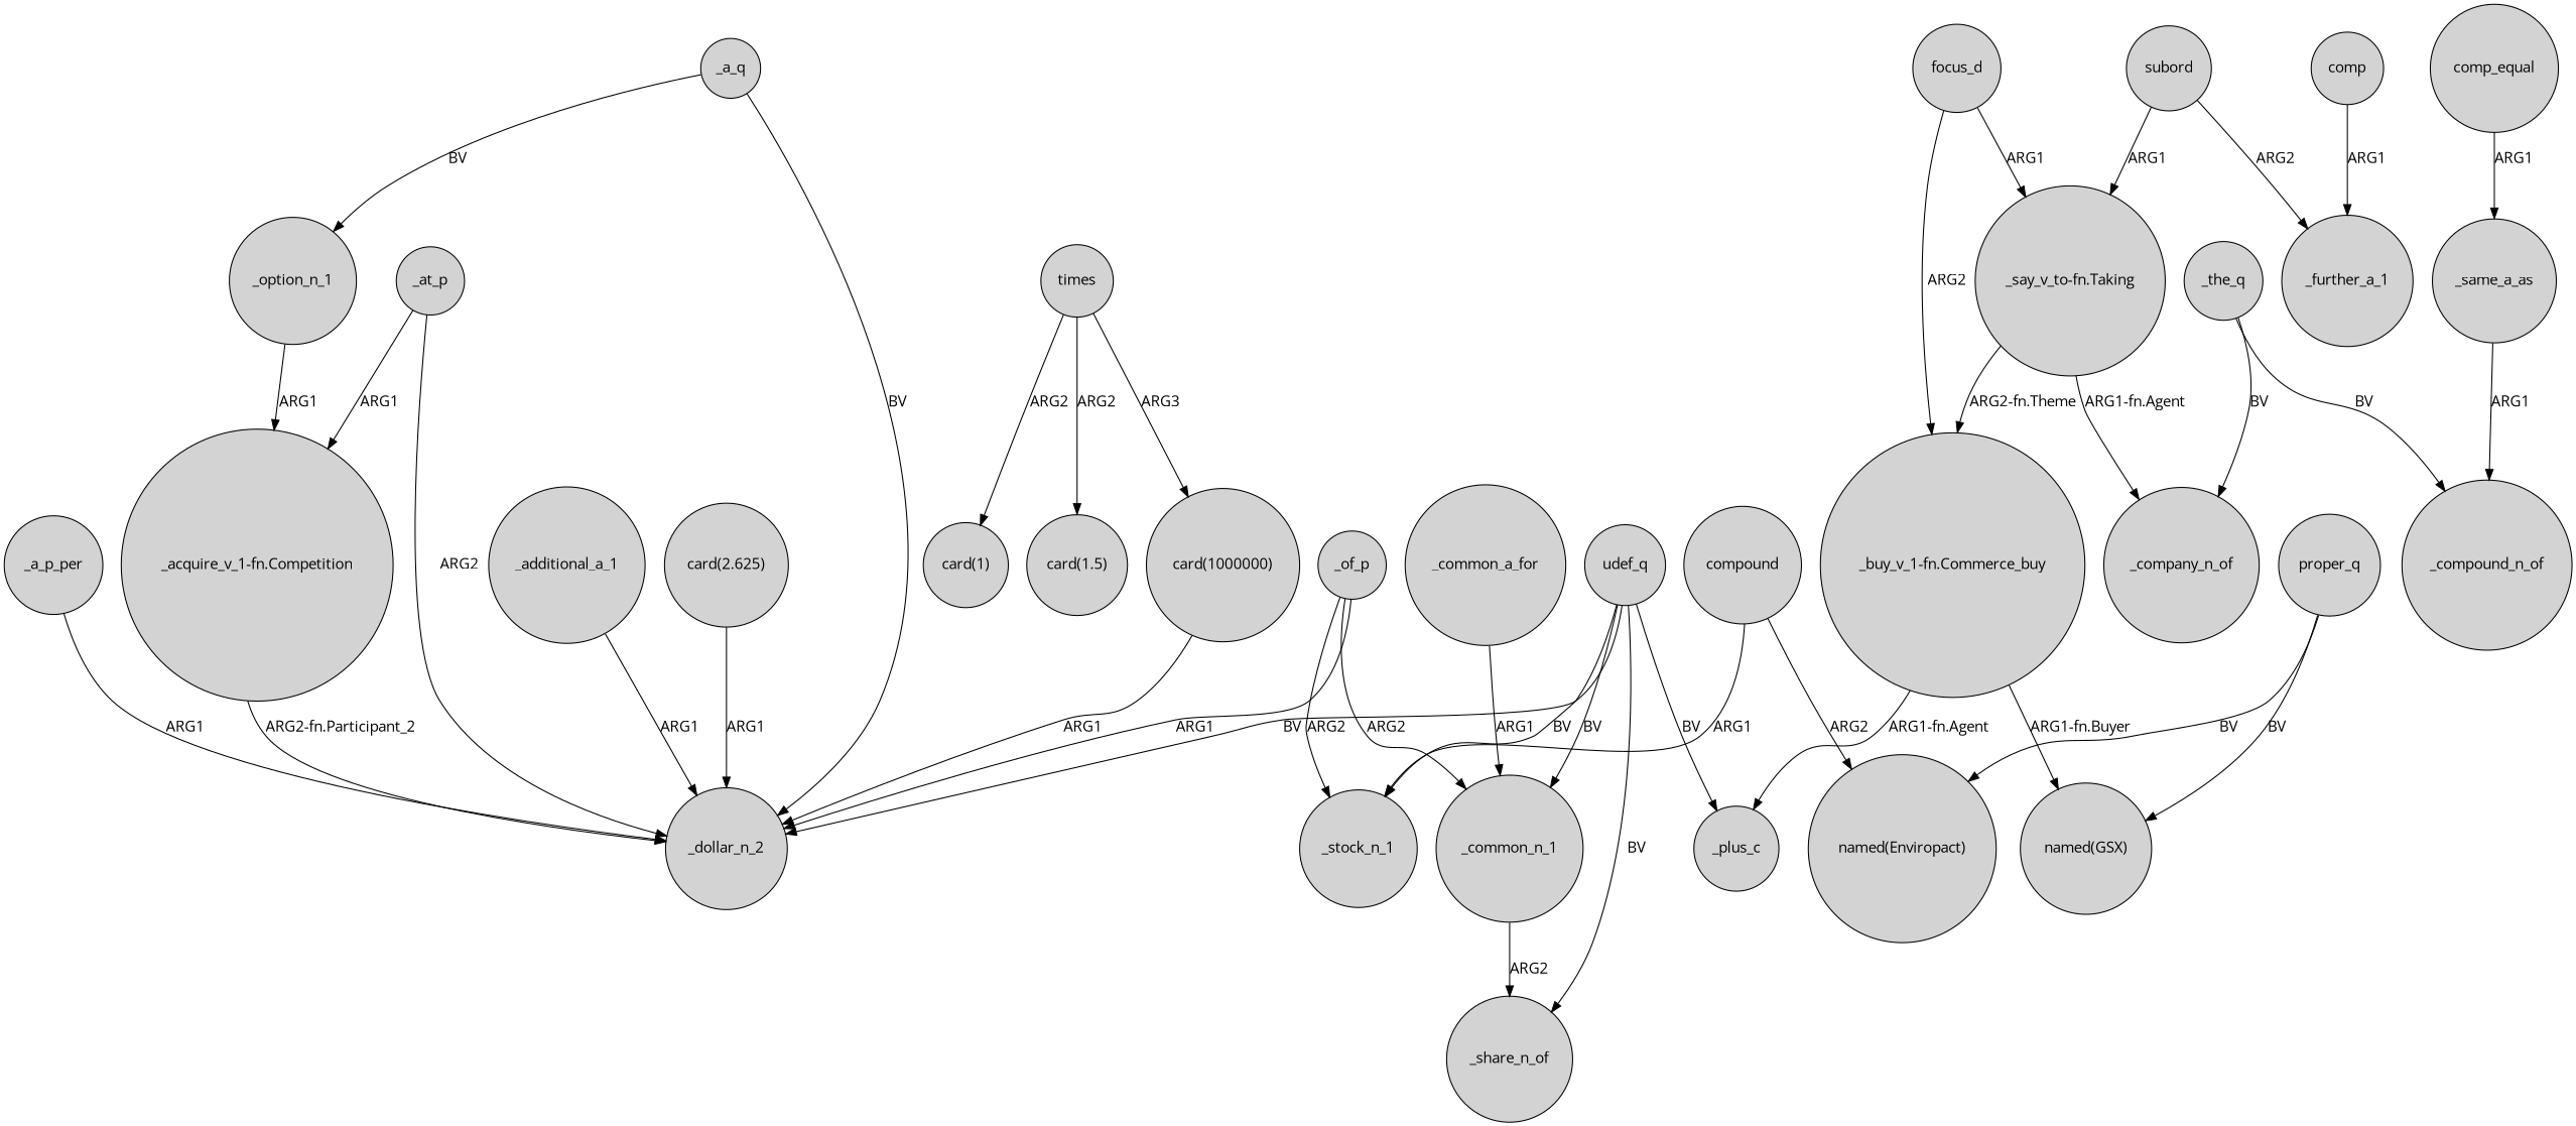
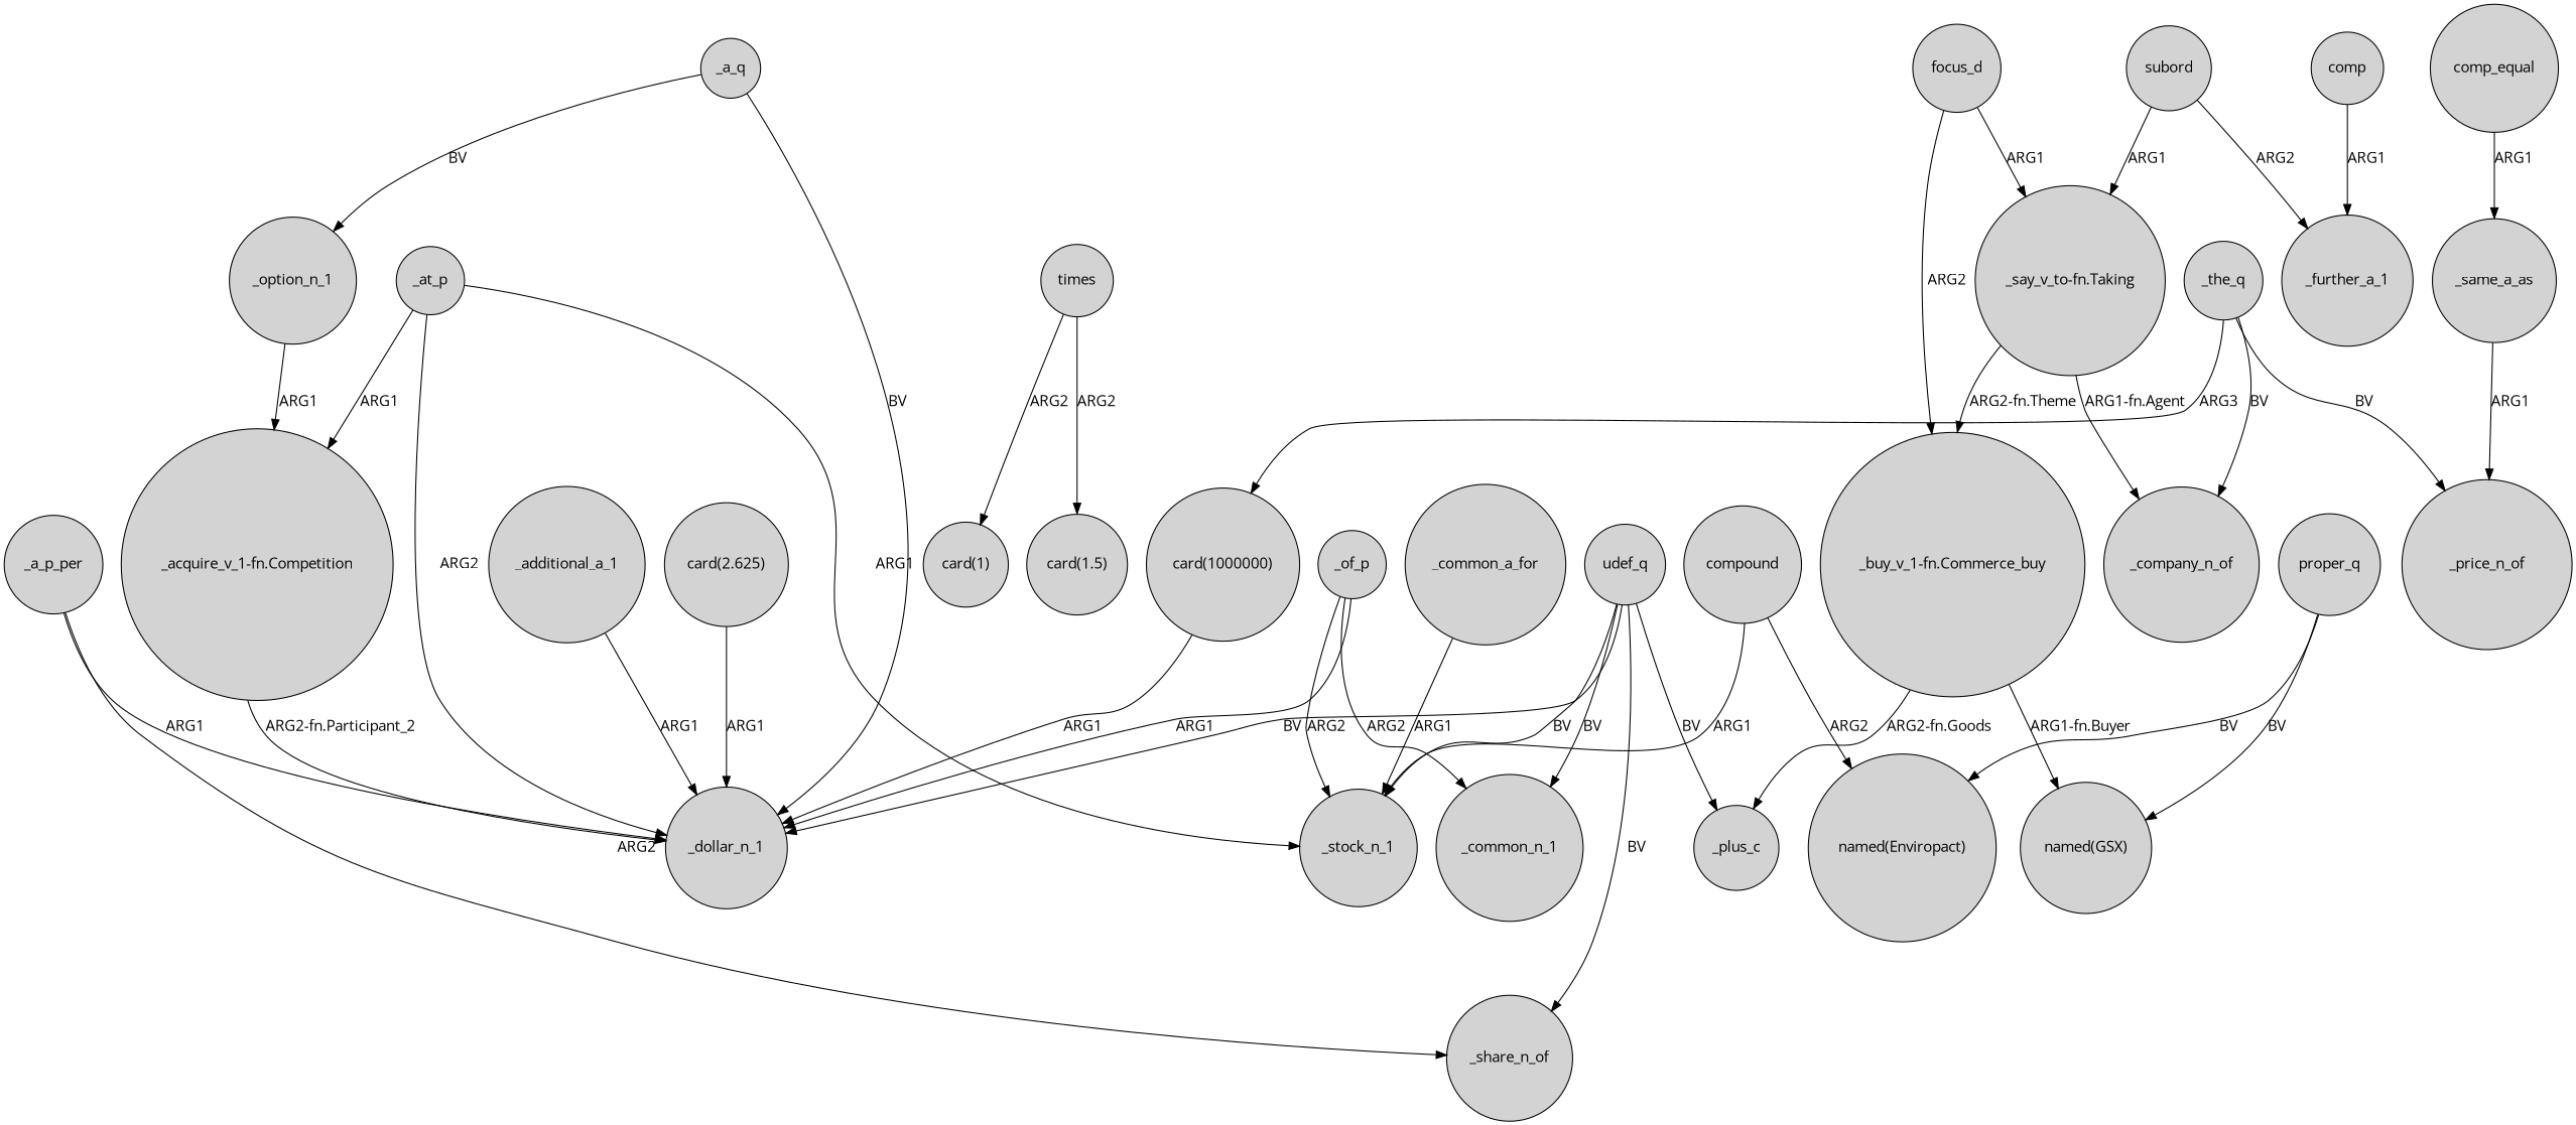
  digraph {
    fontname="Open Sans"
    node [fontname="Open Sans" shape=circle style=filled]
    edge [fontname="Open Sans"]
    _additional_a_1
-   _dollar_n_1 [label=_dollar_n_2]
+   _dollar_n_1
    _of_p
    _stock_n_1
    _common_n_1
    focus_d
    "_buy_v_1-fn.Commerce_buy"
    "_say_v_to-fn.Taking"
    "named(GSX)"
    _plus_c
    _company_n_of
    _a_q
    _option_n_1
    "_acquire_v_1-fn.Competition"
    _common_a_for
    "card(2.625)"
    times
    "card(1000000)"
    "card(1)"
    "card(1.5)"
    proper_q
    "named(Enviropact)"
    udef_q
    _share_n_of
    compound
    subord
    _further_a_1
    _same_a_as
-   _price_n_of [label=_compound_n_of]
+   _price_n_of
    _at_p
    _a_p_per
    comp
    _the_q
    comp_equal
    _additional_a_1 -> _dollar_n_1 [label=ARG1]
    _of_p -> _dollar_n_1 [label=ARG1]
    _of_p -> _stock_n_1 [label=ARG2]
    _of_p -> _common_n_1 [label=ARG2]
    focus_d -> "_buy_v_1-fn.Commerce_buy" [label=ARG2]
    focus_d -> "_say_v_to-fn.Taking" [label=ARG1]
    "_buy_v_1-fn.Commerce_buy" -> "named(GSX)" [label="ARG1-fn.Buyer"]
-   "_buy_v_1-fn.Commerce_buy" -> _plus_c [label="ARG1-fn.Agent"]
+   "_buy_v_1-fn.Commerce_buy" -> _plus_c [label="ARG2-fn.Goods"]
    "_say_v_to-fn.Taking" -> "_buy_v_1-fn.Commerce_buy" [label="ARG2-fn.Theme"]
    "_say_v_to-fn.Taking" -> _company_n_of [label="ARG1-fn.Agent"]
    _a_q -> _dollar_n_1 [label=BV]
    _a_q -> _option_n_1 [label=BV]
    _option_n_1 -> "_acquire_v_1-fn.Competition" [label=ARG1]
    "_acquire_v_1-fn.Competition" -> _dollar_n_1 [label="ARG2-fn.Participant_2"]
-   _common_a_for -> _common_n_1 [label=ARG1]
+   _common_a_for -> _stock_n_1 [label=ARG1]
    "card(2.625)" -> _dollar_n_1 [label=ARG1]
-   times -> "card(1000000)" [label=ARG3]
+   _the_q -> "card(1000000)" [label=ARG3]
    times -> "card(1)" [label=ARG2]
    times -> "card(1.5)" [label=ARG2]
    "card(1000000)" -> _dollar_n_1 [label=ARG1]
    proper_q -> "named(GSX)" [label=BV]
    proper_q -> "named(Enviropact)" [label=BV]
    udef_q -> _dollar_n_1 [label=BV]
    udef_q -> _stock_n_1 [label=BV]
    udef_q -> _common_n_1 [label=BV]
    udef_q -> _plus_c [label=BV]
    udef_q -> _share_n_of [label=BV]
    compound -> _stock_n_1 [label=ARG1]
    compound -> "named(Enviropact)" [label=ARG2]
    subord -> "_say_v_to-fn.Taking" [label=ARG1]
    subord -> _further_a_1 [label=ARG2]
    _same_a_as -> _price_n_of [label=ARG1]
    _at_p -> _dollar_n_1 [label=ARG2]
+   _at_p -> _stock_n_1 [label=ARG1]
    _at_p -> "_acquire_v_1-fn.Competition" [label=ARG1]
    _a_p_per -> _dollar_n_1 [label=ARG1]
-   _common_n_1 -> _share_n_of [label=ARG2]
+   _a_p_per -> _share_n_of [label=ARG2]
    comp -> _further_a_1 [label=ARG1]
    _the_q -> _company_n_of [label=BV]
    _the_q -> _price_n_of [label=BV]
    comp_equal -> _same_a_as [label=ARG1]
  }
